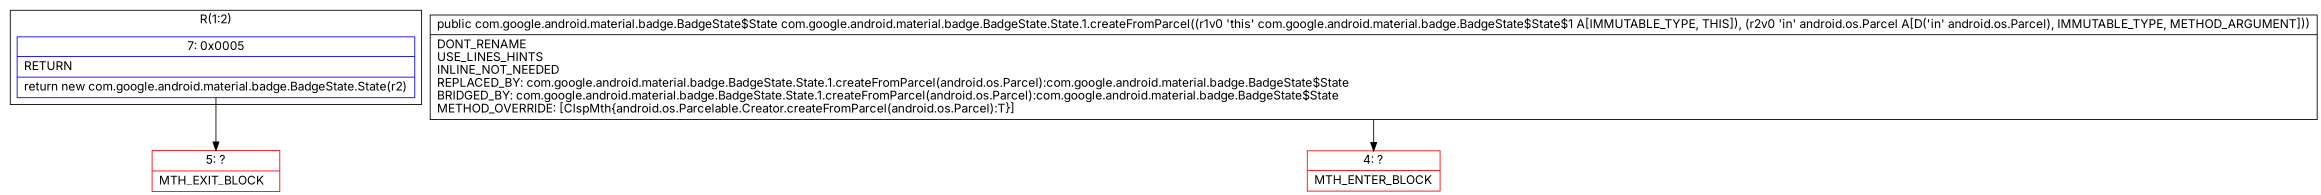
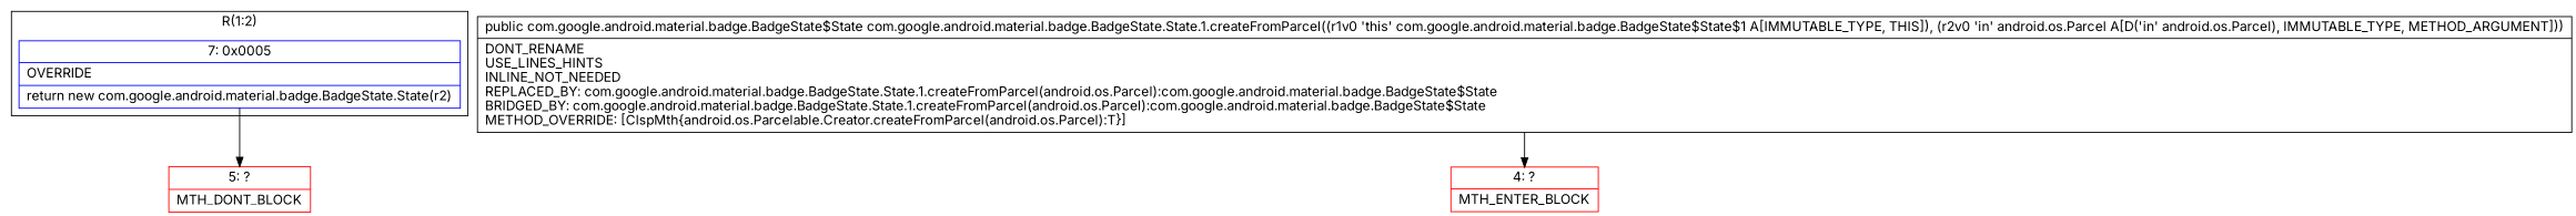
  digraph {
    fontname=Inter
    node [color=red fontname=Inter shape=record]
    edge [fontname=Inter]
-   n1 [color=blue label="{7\:\ 0x0005|RETURN\l|return new com.google.android.material.badge.BadgeState.State(r2)\l}"]
-   n2 [label="{5\:\ ?|MTH_EXIT_BLOCK\l}"]
+   n1 [color=blue label="{7\:\ 0x0005|OVERRIDE\l|return new com.google.android.material.badge.BadgeState.State(r2)\l}"]
+   n2 [label="{5\:\ ?|MTH_DONT_BLOCK\l}"]
    n3 [label="{4\:\ ?|MTH_ENTER_BLOCK\l}"]
    n4 [label="{public com.google.android.material.badge.BadgeState$State com.google.android.material.badge.BadgeState.State.1.createFromParcel((r1v0 'this' com.google.android.material.badge.BadgeState$State$1 A[IMMUTABLE_TYPE, THIS]), (r2v0 'in' android.os.Parcel A[D('in' android.os.Parcel), IMMUTABLE_TYPE, METHOD_ARGUMENT]))  | DONT_RENAME\lUSE_LINES_HINTS\lINLINE_NOT_NEEDED\lREPLACED_BY: com.google.android.material.badge.BadgeState.State.1.createFromParcel(android.os.Parcel):com.google.android.material.badge.BadgeState$State\lBRIDGED_BY: com.google.android.material.badge.BadgeState.State.1.createFromParcel(android.os.Parcel):com.google.android.material.badge.BadgeState$State\lMETHOD_OVERRIDE: [ClspMth\{android.os.Parcelable.Creator.createFromParcel(android.os.Parcel):T\}]\l}" color=""]
    subgraph cluster_1 {
      label="R(1:2)"
      n1
    }
    n1 -> n2
    n4 -> n3
  }
